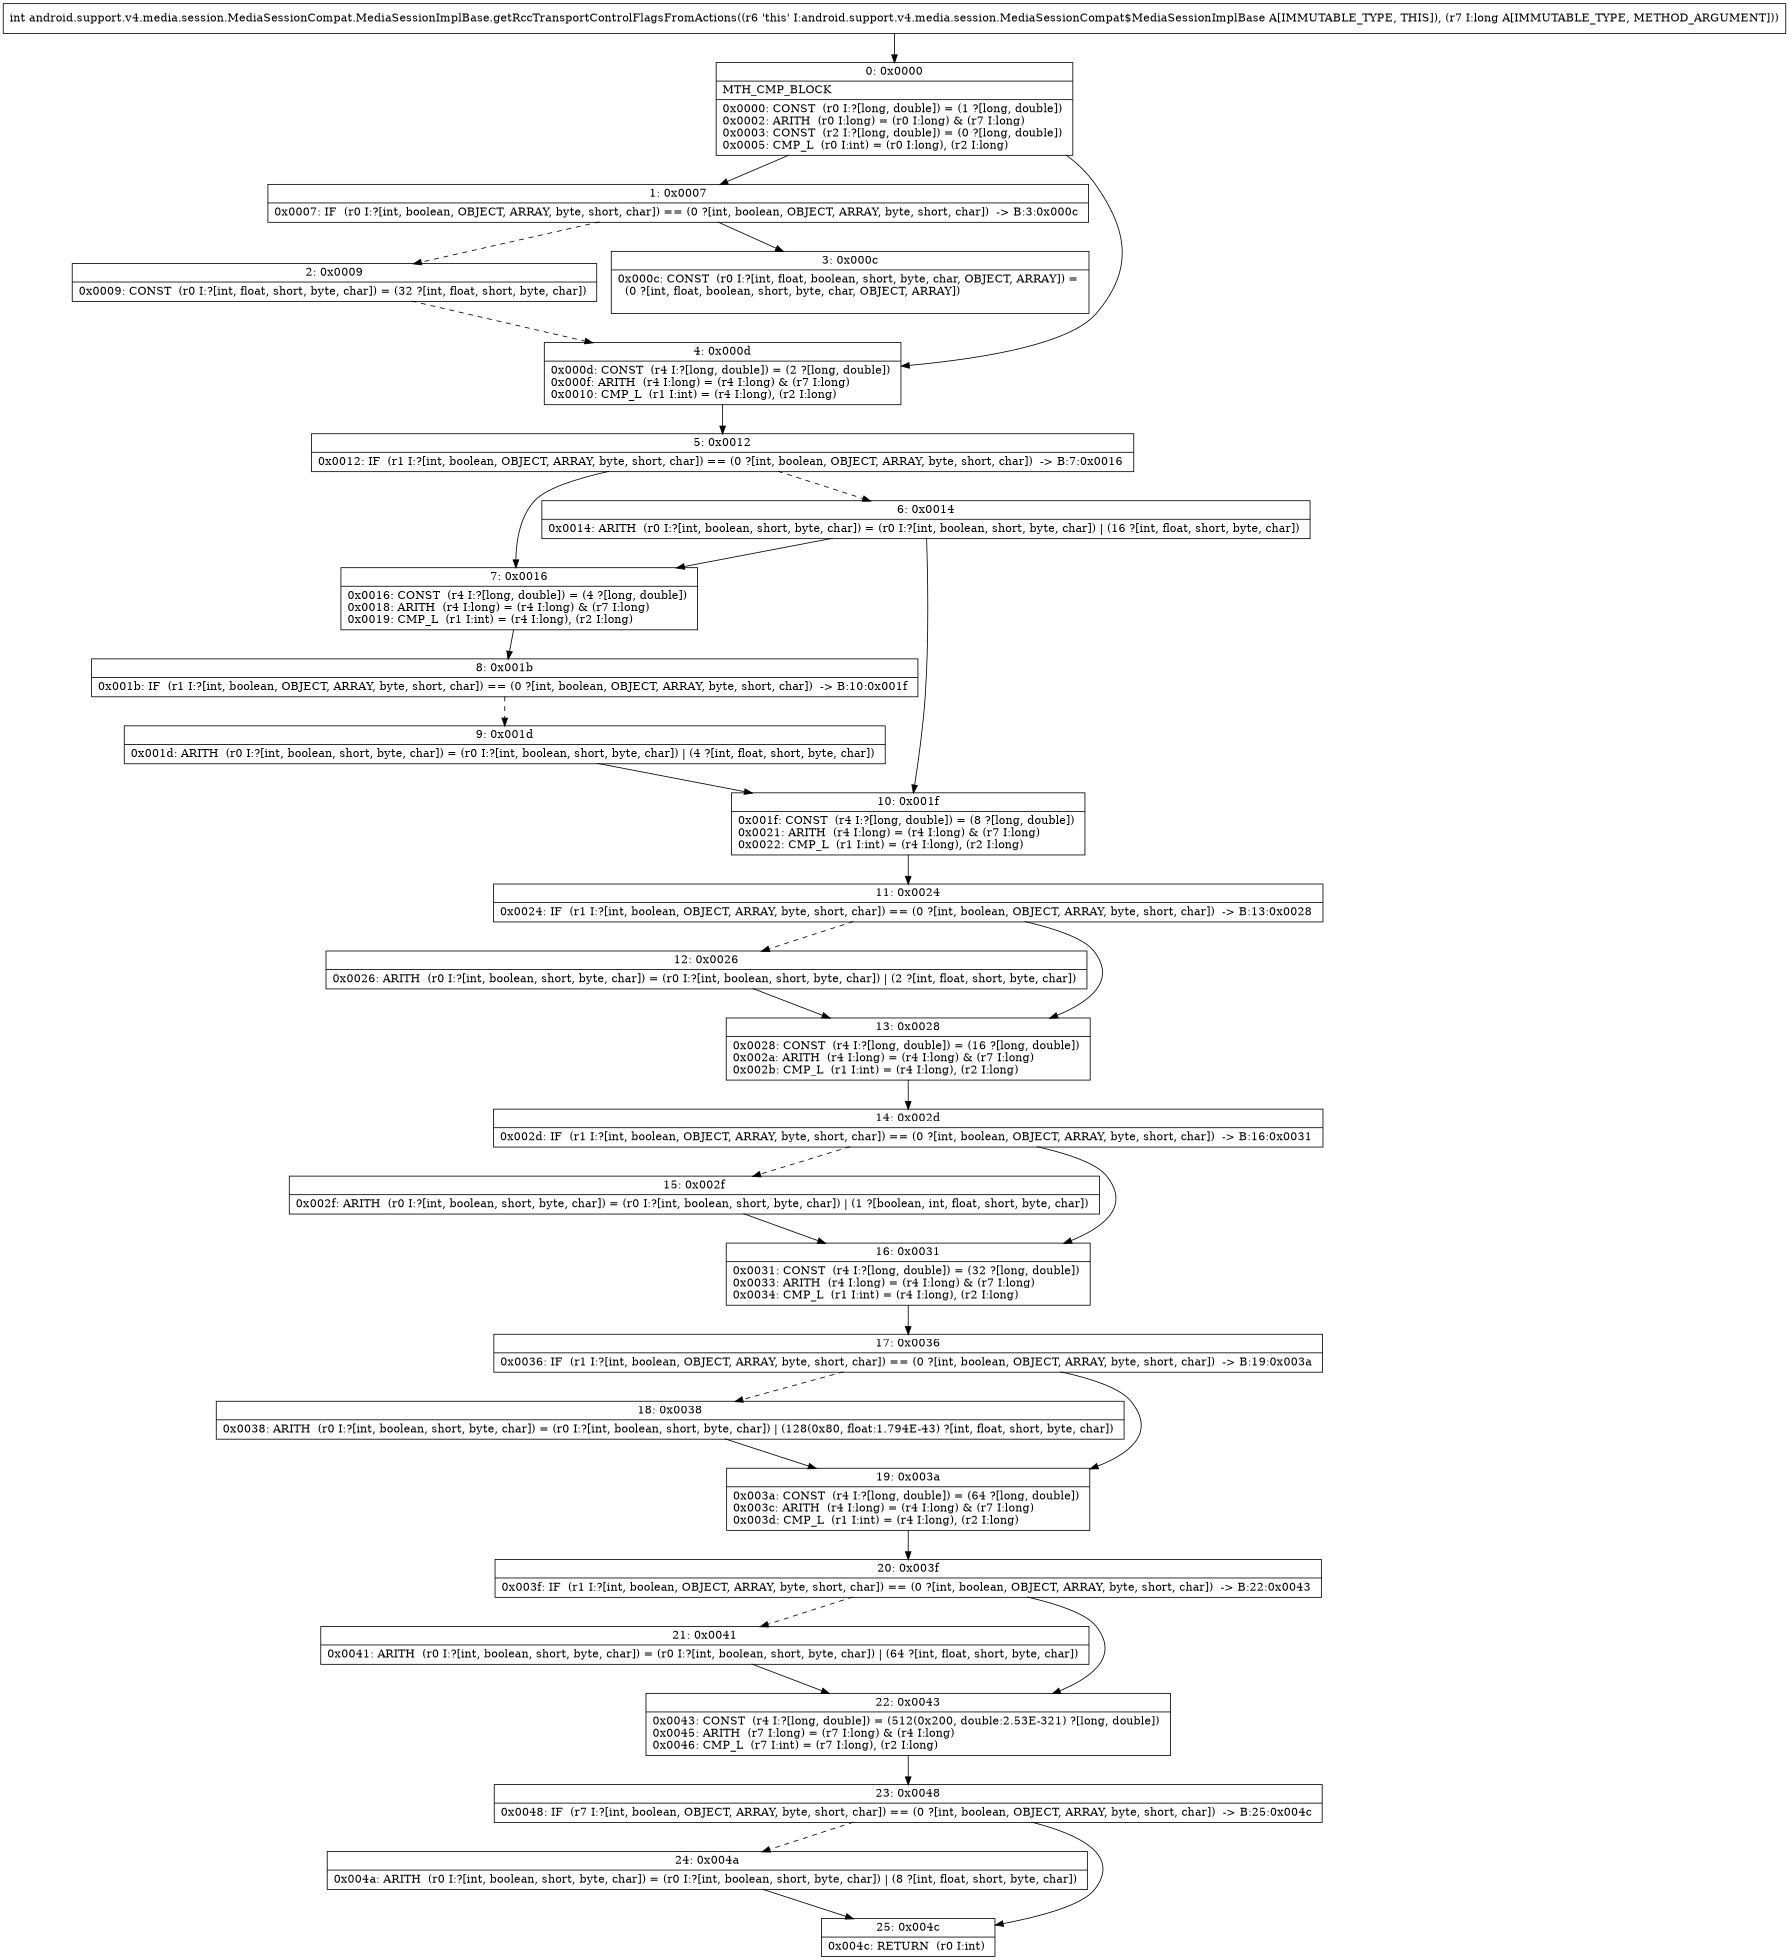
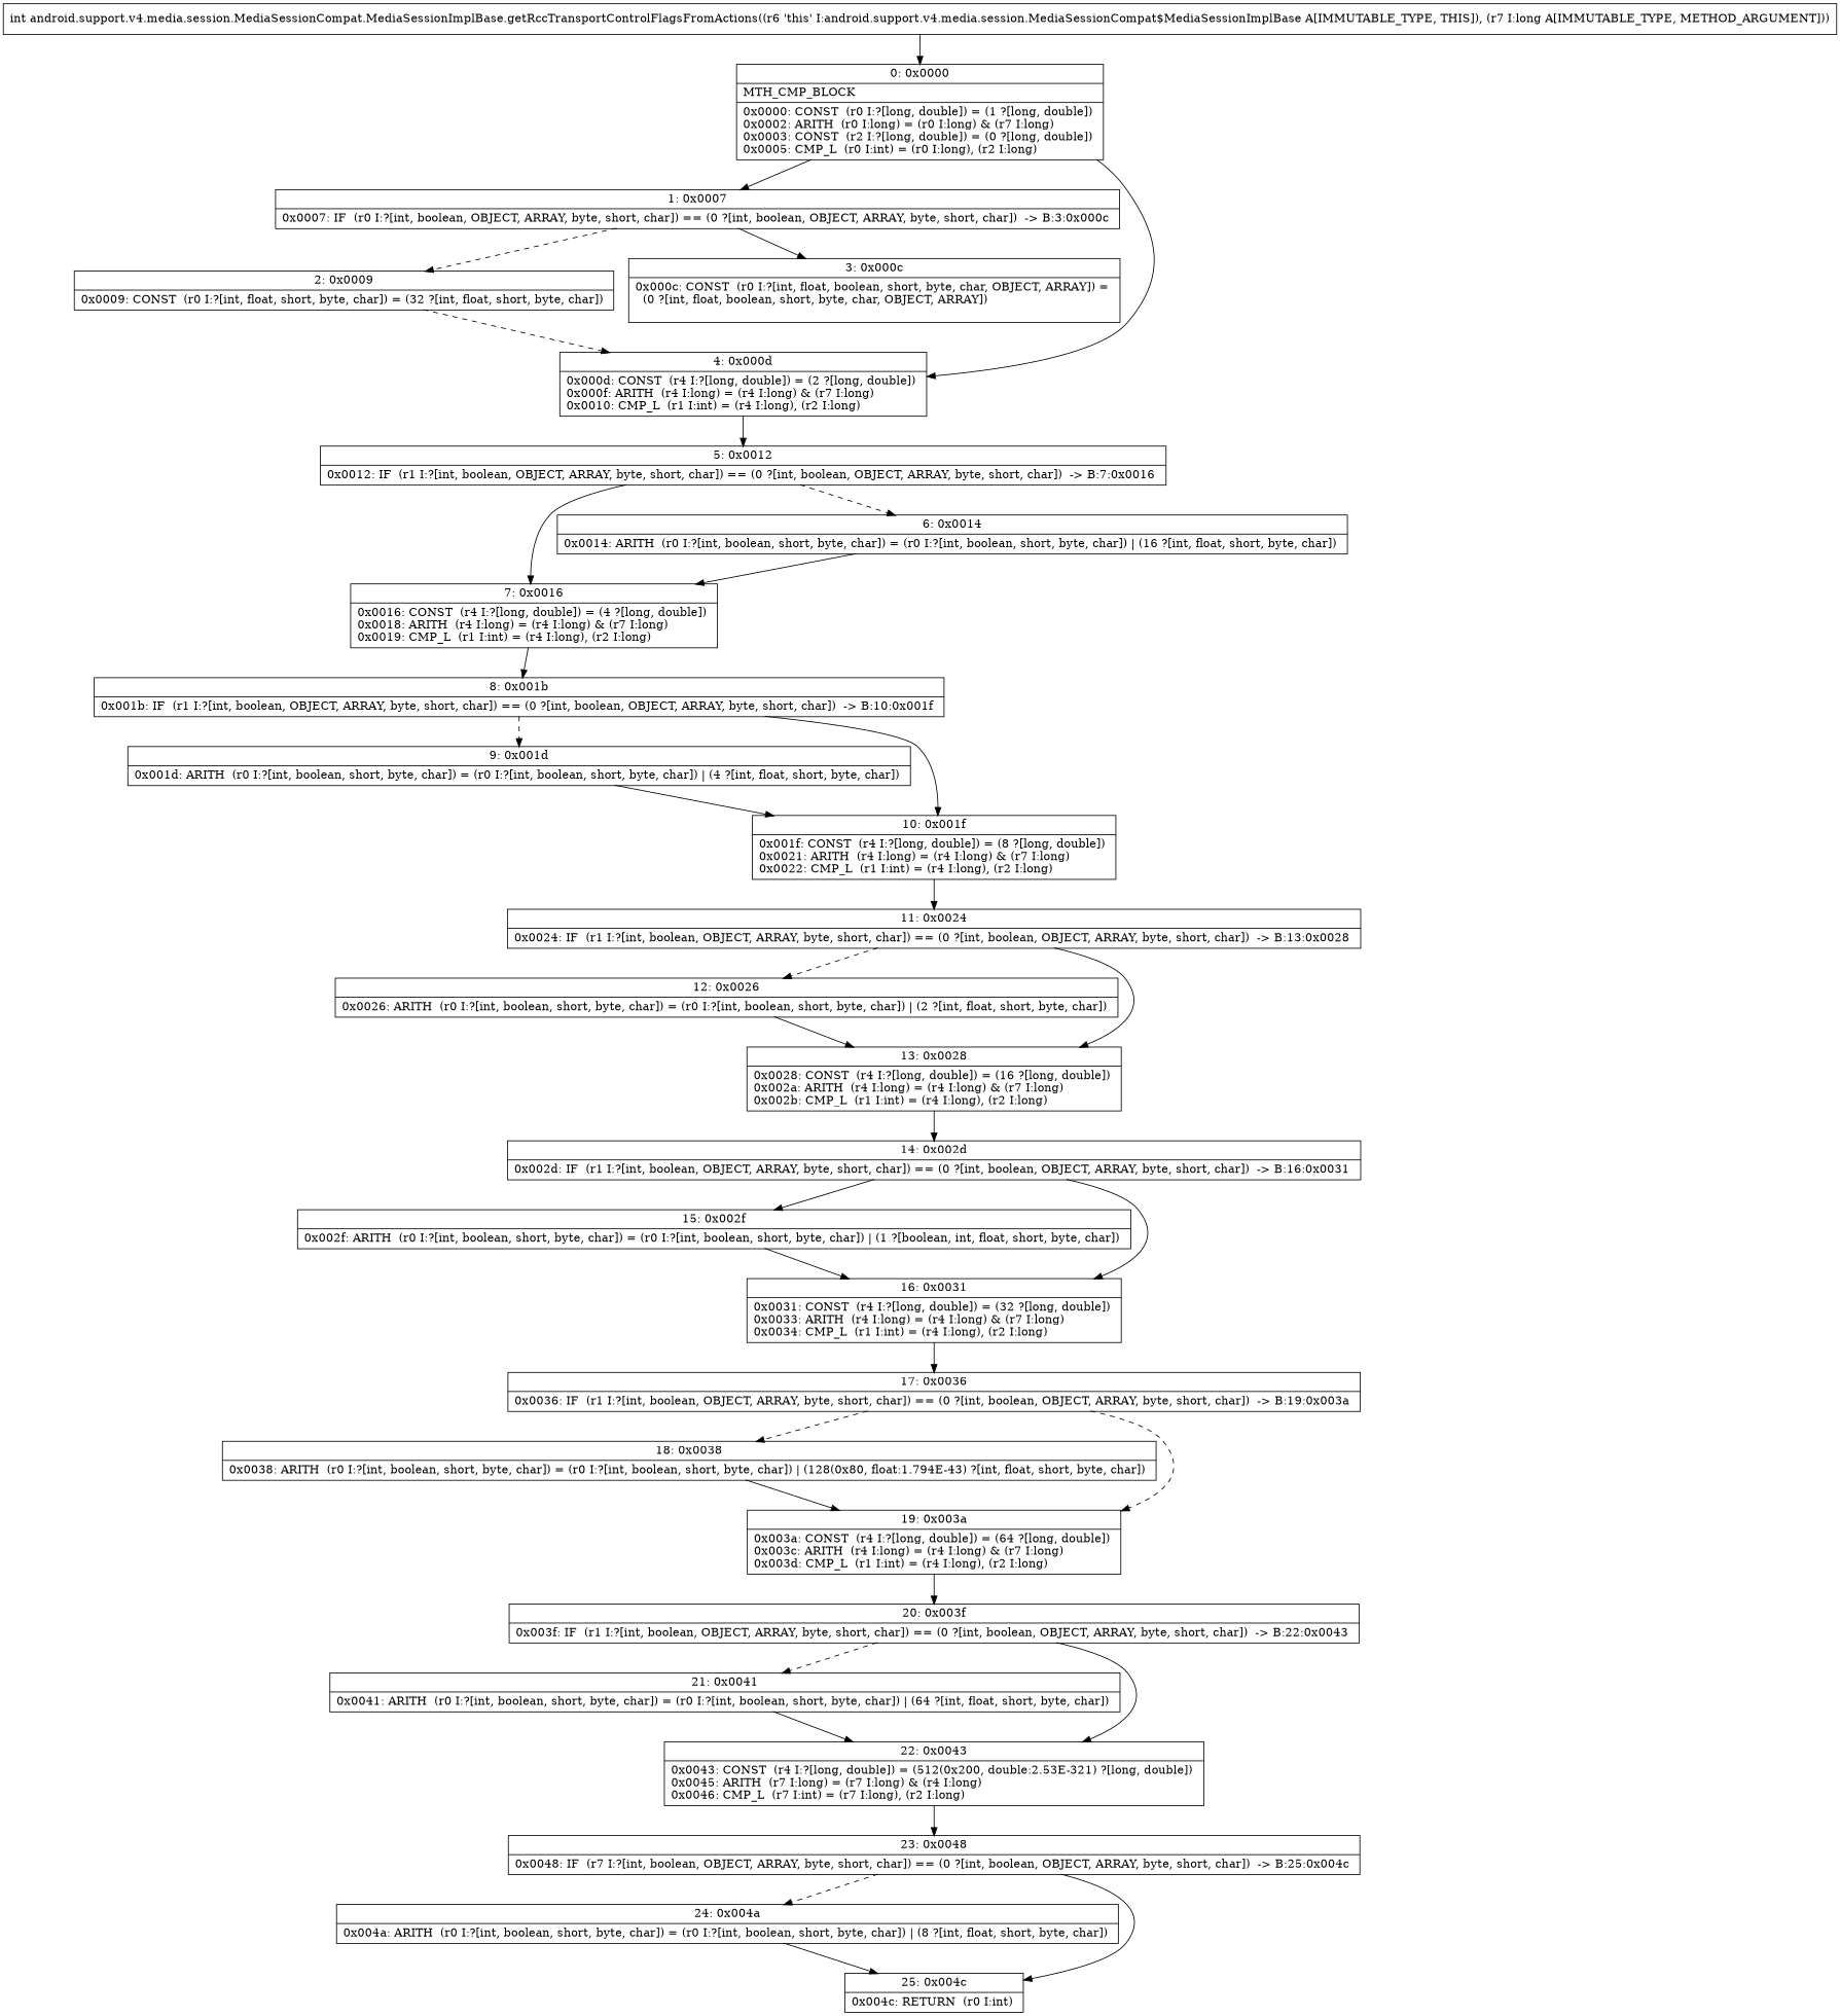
  digraph {
    node [shape=record]
    n1 [label="{0\:\ 0x0000|MTH_CMP_BLOCK\l|0x0000: CONST  (r0 I:?[long, double]) = (1 ?[long, double]) \l0x0002: ARITH  (r0 I:long) = (r0 I:long) & (r7 I:long) \l0x0003: CONST  (r2 I:?[long, double]) = (0 ?[long, double]) \l0x0005: CMP_L  (r0 I:int) = (r0 I:long), (r2 I:long) \l}"]
    n2 [label="{1\:\ 0x0007|0x0007: IF  (r0 I:?[int, boolean, OBJECT, ARRAY, byte, short, char]) == (0 ?[int, boolean, OBJECT, ARRAY, byte, short, char])  \-\> B:3:0x000c \l}"]
    n3 [label="{4\:\ 0x000d|0x000d: CONST  (r4 I:?[long, double]) = (2 ?[long, double]) \l0x000f: ARITH  (r4 I:long) = (r4 I:long) & (r7 I:long) \l0x0010: CMP_L  (r1 I:int) = (r4 I:long), (r2 I:long) \l}"]
    n4 [label="{2\:\ 0x0009|0x0009: CONST  (r0 I:?[int, float, short, byte, char]) = (32 ?[int, float, short, byte, char]) \l}"]
    n5 [label="{3\:\ 0x000c|0x000c: CONST  (r0 I:?[int, float, boolean, short, byte, char, OBJECT, ARRAY]) = \l  (0 ?[int, float, boolean, short, byte, char, OBJECT, ARRAY])\l \l}"]
    n6 [label="{5\:\ 0x0012|0x0012: IF  (r1 I:?[int, boolean, OBJECT, ARRAY, byte, short, char]) == (0 ?[int, boolean, OBJECT, ARRAY, byte, short, char])  \-\> B:7:0x0016 \l}"]
    n7 [label="{6\:\ 0x0014|0x0014: ARITH  (r0 I:?[int, boolean, short, byte, char]) = (r0 I:?[int, boolean, short, byte, char]) \| (16 ?[int, float, short, byte, char]) \l}"]
    n8 [label="{7\:\ 0x0016|0x0016: CONST  (r4 I:?[long, double]) = (4 ?[long, double]) \l0x0018: ARITH  (r4 I:long) = (r4 I:long) & (r7 I:long) \l0x0019: CMP_L  (r1 I:int) = (r4 I:long), (r2 I:long) \l}"]
    n9 [label="{8\:\ 0x001b|0x001b: IF  (r1 I:?[int, boolean, OBJECT, ARRAY, byte, short, char]) == (0 ?[int, boolean, OBJECT, ARRAY, byte, short, char])  \-\> B:10:0x001f \l}"]
    n10 [label="{9\:\ 0x001d|0x001d: ARITH  (r0 I:?[int, boolean, short, byte, char]) = (r0 I:?[int, boolean, short, byte, char]) \| (4 ?[int, float, short, byte, char]) \l}"]
    n11 [label="{10\:\ 0x001f|0x001f: CONST  (r4 I:?[long, double]) = (8 ?[long, double]) \l0x0021: ARITH  (r4 I:long) = (r4 I:long) & (r7 I:long) \l0x0022: CMP_L  (r1 I:int) = (r4 I:long), (r2 I:long) \l}"]
    n12 [label="{11\:\ 0x0024|0x0024: IF  (r1 I:?[int, boolean, OBJECT, ARRAY, byte, short, char]) == (0 ?[int, boolean, OBJECT, ARRAY, byte, short, char])  \-\> B:13:0x0028 \l}"]
    n13 [label="{12\:\ 0x0026|0x0026: ARITH  (r0 I:?[int, boolean, short, byte, char]) = (r0 I:?[int, boolean, short, byte, char]) \| (2 ?[int, float, short, byte, char]) \l}"]
    n14 [label="{13\:\ 0x0028|0x0028: CONST  (r4 I:?[long, double]) = (16 ?[long, double]) \l0x002a: ARITH  (r4 I:long) = (r4 I:long) & (r7 I:long) \l0x002b: CMP_L  (r1 I:int) = (r4 I:long), (r2 I:long) \l}"]
    n15 [label="{14\:\ 0x002d|0x002d: IF  (r1 I:?[int, boolean, OBJECT, ARRAY, byte, short, char]) == (0 ?[int, boolean, OBJECT, ARRAY, byte, short, char])  \-\> B:16:0x0031 \l}"]
    n16 [label="{15\:\ 0x002f|0x002f: ARITH  (r0 I:?[int, boolean, short, byte, char]) = (r0 I:?[int, boolean, short, byte, char]) \| (1 ?[boolean, int, float, short, byte, char]) \l}"]
    n17 [label="{16\:\ 0x0031|0x0031: CONST  (r4 I:?[long, double]) = (32 ?[long, double]) \l0x0033: ARITH  (r4 I:long) = (r4 I:long) & (r7 I:long) \l0x0034: CMP_L  (r1 I:int) = (r4 I:long), (r2 I:long) \l}"]
    n18 [label="{17\:\ 0x0036|0x0036: IF  (r1 I:?[int, boolean, OBJECT, ARRAY, byte, short, char]) == (0 ?[int, boolean, OBJECT, ARRAY, byte, short, char])  \-\> B:19:0x003a \l}"]
    n19 [label="{18\:\ 0x0038|0x0038: ARITH  (r0 I:?[int, boolean, short, byte, char]) = (r0 I:?[int, boolean, short, byte, char]) \| (128(0x80, float:1.794E\-43) ?[int, float, short, byte, char]) \l}"]
    n20 [label="{19\:\ 0x003a|0x003a: CONST  (r4 I:?[long, double]) = (64 ?[long, double]) \l0x003c: ARITH  (r4 I:long) = (r4 I:long) & (r7 I:long) \l0x003d: CMP_L  (r1 I:int) = (r4 I:long), (r2 I:long) \l}"]
    n21 [label="{20\:\ 0x003f|0x003f: IF  (r1 I:?[int, boolean, OBJECT, ARRAY, byte, short, char]) == (0 ?[int, boolean, OBJECT, ARRAY, byte, short, char])  \-\> B:22:0x0043 \l}"]
    n22 [label="{21\:\ 0x0041|0x0041: ARITH  (r0 I:?[int, boolean, short, byte, char]) = (r0 I:?[int, boolean, short, byte, char]) \| (64 ?[int, float, short, byte, char]) \l}"]
    n23 [label="{22\:\ 0x0043|0x0043: CONST  (r4 I:?[long, double]) = (512(0x200, double:2.53E\-321) ?[long, double]) \l0x0045: ARITH  (r7 I:long) = (r7 I:long) & (r4 I:long) \l0x0046: CMP_L  (r7 I:int) = (r7 I:long), (r2 I:long) \l}"]
    n24 [label="{23\:\ 0x0048|0x0048: IF  (r7 I:?[int, boolean, OBJECT, ARRAY, byte, short, char]) == (0 ?[int, boolean, OBJECT, ARRAY, byte, short, char])  \-\> B:25:0x004c \l}"]
    n25 [label="{24\:\ 0x004a|0x004a: ARITH  (r0 I:?[int, boolean, short, byte, char]) = (r0 I:?[int, boolean, short, byte, char]) \| (8 ?[int, float, short, byte, char]) \l}"]
    n26 [label="{25\:\ 0x004c|0x004c: RETURN  (r0 I:int) \l}"]
    n27 [label="{int android.support.v4.media.session.MediaSessionCompat.MediaSessionImplBase.getRccTransportControlFlagsFromActions((r6 'this' I:android.support.v4.media.session.MediaSessionCompat$MediaSessionImplBase A[IMMUTABLE_TYPE, THIS]), (r7 I:long A[IMMUTABLE_TYPE, METHOD_ARGUMENT])) }"]
    n1 -> n2
    n1 -> n3
    n2 -> n4 [style=dashed]
    n2 -> n5
    n3 -> n6
    n4 -> n3 [style=dashed]
    n6 -> n7 [style=dashed]
    n6 -> n8
    n7 -> n8
    n8 -> n9
    n9 -> n10 [style=dashed]
-   n7 -> n11
+   n9 -> n11
    n10 -> n11
    n11 -> n12
    n12 -> n13 [style=dashed]
    n12 -> n14
    n13 -> n14
    n14 -> n15
-   n15 -> n16 [style=dashed]
+   n15 -> n16 [style=solid]
    n15 -> n17
    n16 -> n17
    n17 -> n18
    n18 -> n19 [style=dashed]
-   n18 -> n20
+   n18 -> n20 [style=dashed]
    n19 -> n20
    n20 -> n21
    n21 -> n22 [style=dashed]
    n21 -> n23
    n22 -> n23
    n23 -> n24
    n24 -> n25 [style=dashed]
    n24 -> n26
    n25 -> n26
    n27 -> n1
  }
